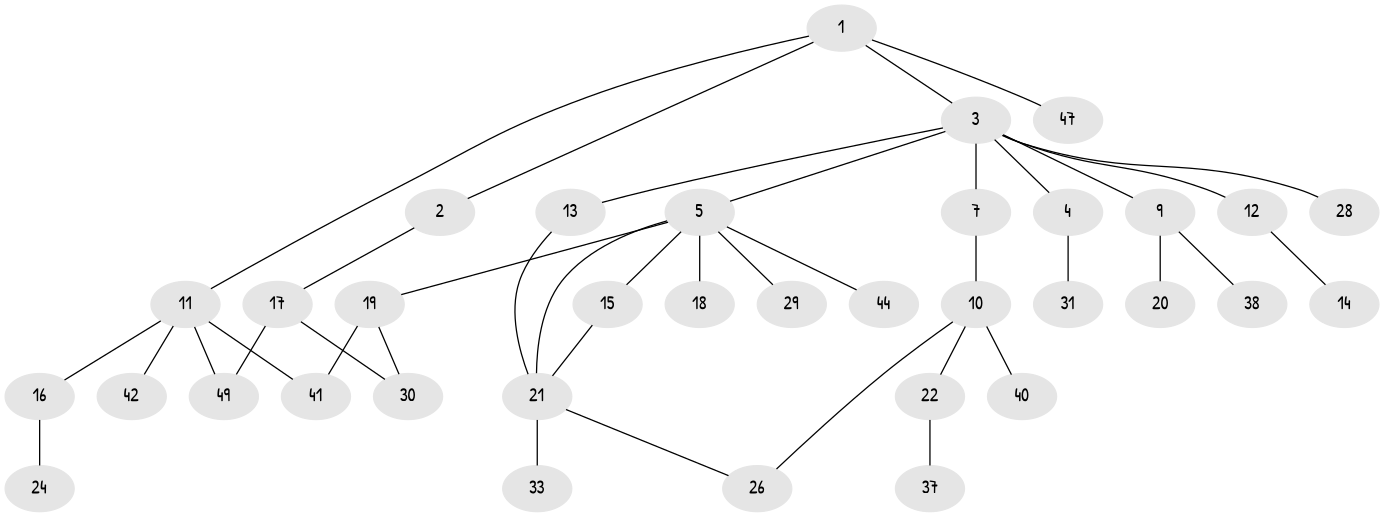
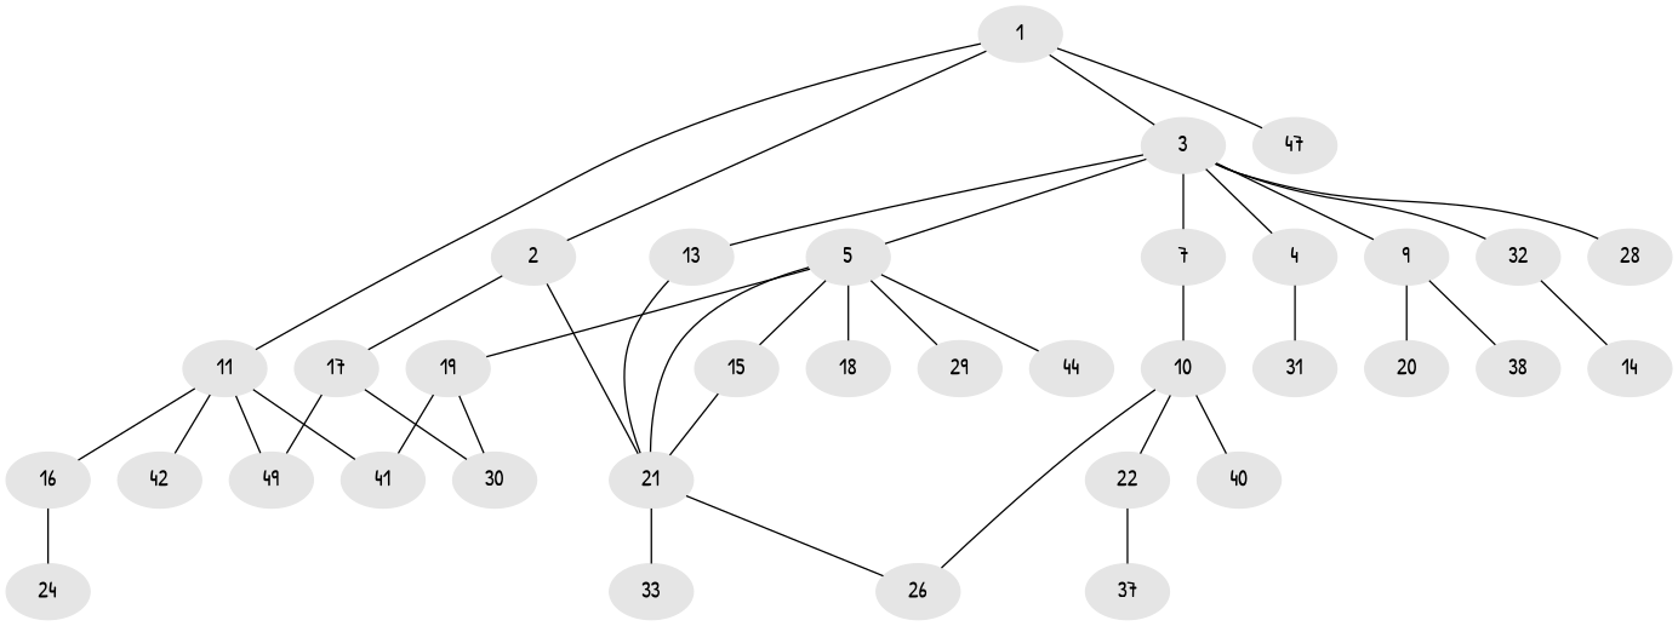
  graph {
    fontname="Patrick Hand"
    node [color=gray90 fontname="Patrick Hand" style=filled]
    edge [fontname="Patrick Hand"]
    1 [super="+20"]
    2
    3 [super="+6"]
    11 [super="+39"]
    47
    17 [super="+36"]
    21 [super="+32"]
    4
    5 [super="+8"]
    7
    9 [super="+45"]
-   12 [super="+35"]
+   12 [super="+35" label=32]
    13
    28
    16 [super="+43"]
    42
    49
    n18 [label=41]
    30 [super="+41"]
    26
    33 [super="+53"]
    31 [super="+34"]
    15
    18
    19 [super="+27"]
    29 [super="+46"]
    44
    10 [super="+50"]
    n29 [label=20]
    38
    14 [super="+52"]
    22 [super="+25"]
    40
    37 [super="+48"]
    24
    1 -- 2
    1 -- 3
    1 -- 11
    1 -- 47
    2 -- 17
+   2 -- 21
    3 -- 4
    3 -- 5
    3 -- 7
    3 -- 9
    3 -- 12
    3 -- 13
    3 -- 28
    11 -- 16
    11 -- 42
    11 -- 49
    11 -- n18
    17 -- 49
    17 -- 30
    21 -- 26
    21 -- 33
    4 -- 31
    5 -- 21
    5 -- 15
    5 -- 18
    5 -- 19
    5 -- 29
    5 -- 44
    7 -- 10
    9 -- n29
    9 -- 38
    12 -- 14
    13 -- 21
    16 -- 24
    15 -- 21
    19 -- n18
    19 -- 30
    10 -- 26
    10 -- 22
    10 -- 40
    22 -- 37
  }
